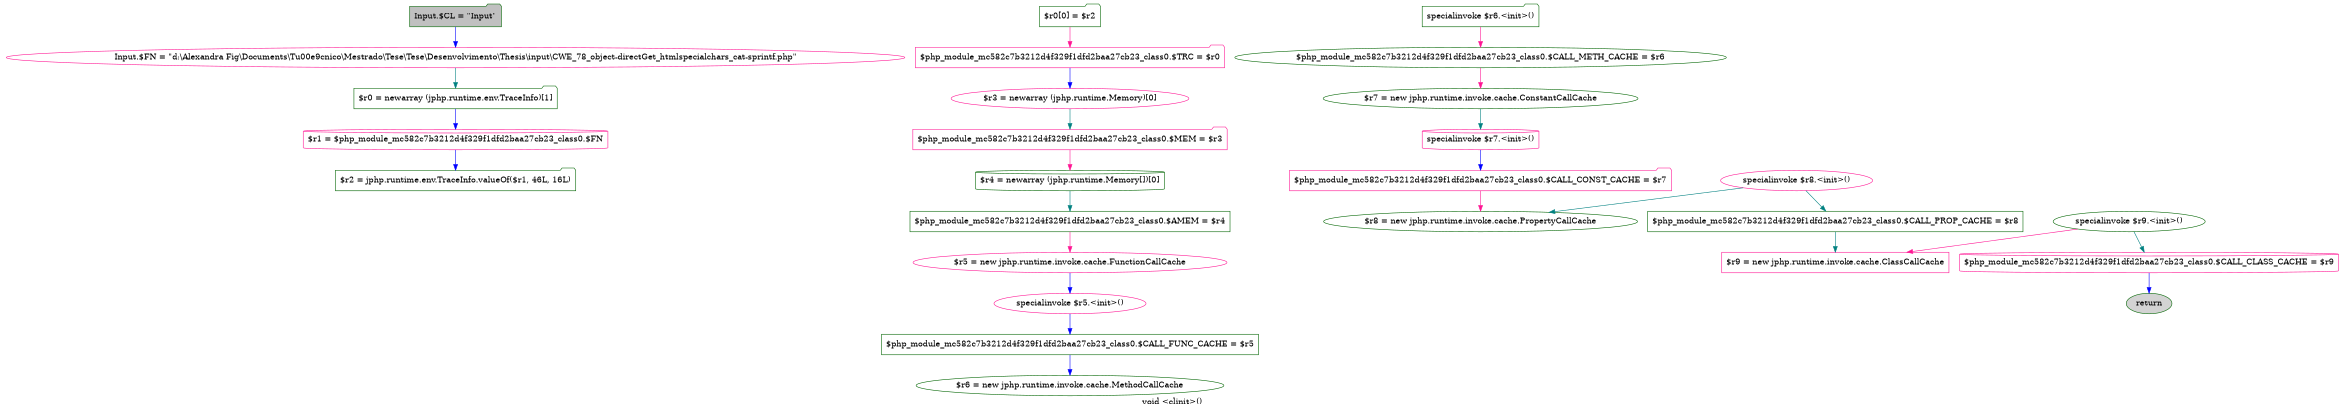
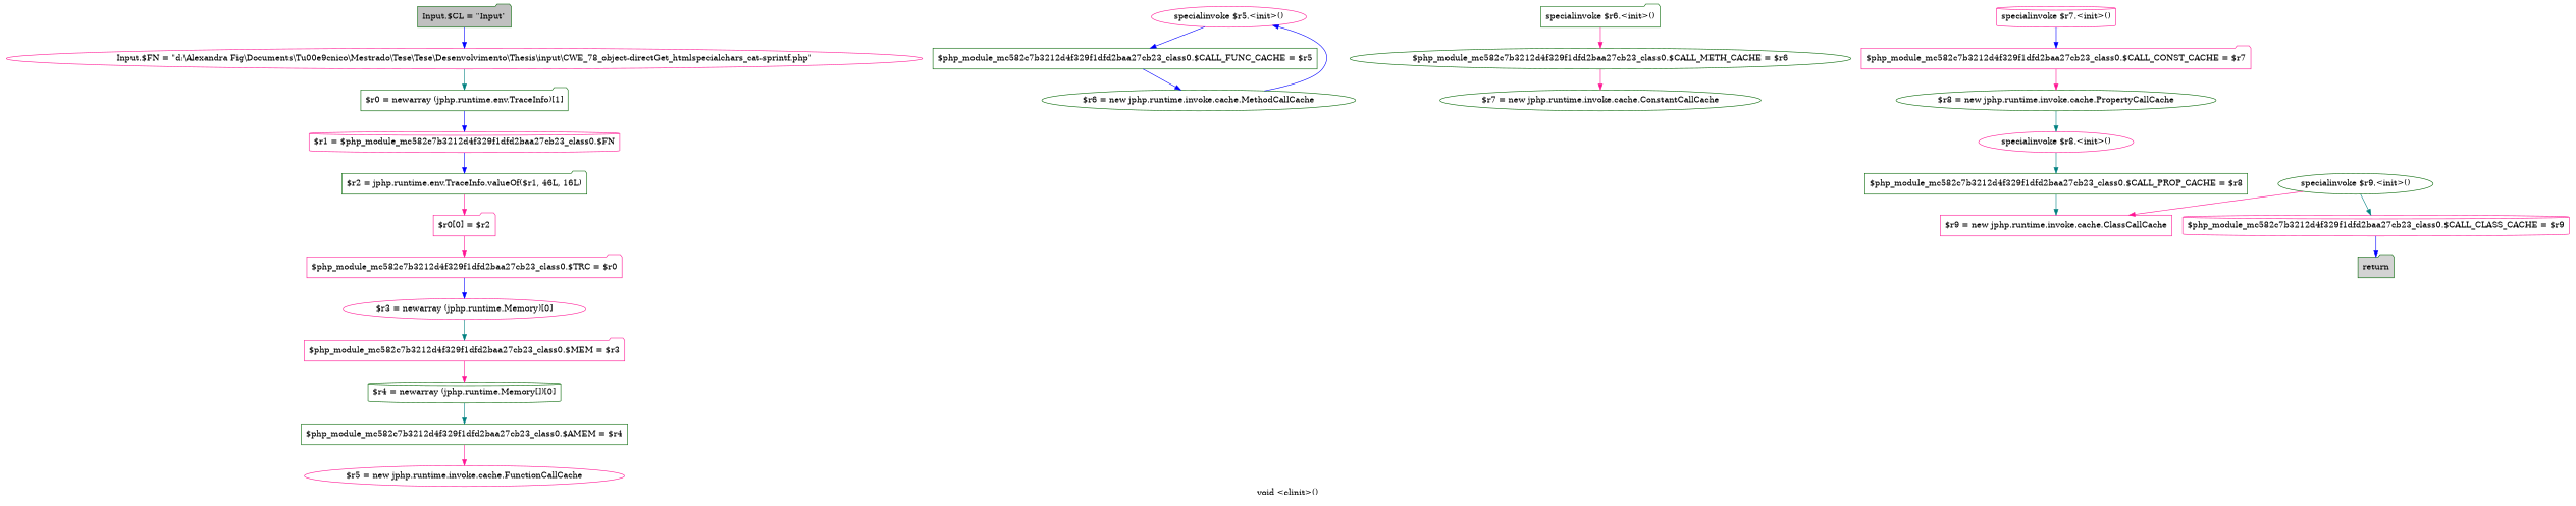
  digraph {
    label="void <clinit>()"
    node [color=darkgreen shape=ellipse]
    edge [color=blue]
    n1 [fillcolor=gray label="Input.$CL = \"Input\"" shape=folder style=filled]
    n2 [color=deeppink label="Input.$FN = \"d:\\Alexandra Fig\\Documents\\T\u00e9cnico\\Mestrado\\Tese\\Tese\\Desenvolvimento\\Thesis\\input\\CWE_78_object-directGet_htmlspecialchars_cat-sprintf.php\""]
    n3 [label="$r0 = newarray (jphp.runtime.env.TraceInfo)[1]" shape=folder]
    n4 [color=deeppink label="$r1 = $php_module_mc582c7b3212d4f329f1dfd2baa27cb23_class0.$FN" shape=cylinder]
    n5 [label="$r2 = jphp.runtime.env.TraceInfo.valueOf($r1, 46L, 16L)" shape=folder]
-   n6 [label="$r0[0] = $r2" shape=folder]
+   n6 [color=deeppink label="$r0[0] = $r2" shape=folder]
    n7 [color=deeppink label="$php_module_mc582c7b3212d4f329f1dfd2baa27cb23_class0.$TRC = $r0" shape=folder]
    n8 [color=deeppink label="$r3 = newarray (jphp.runtime.Memory)[0]"]
    n9 [color=deeppink label="$php_module_mc582c7b3212d4f329f1dfd2baa27cb23_class0.$MEM = $r3" shape=folder]
    n10 [label="$r4 = newarray (jphp.runtime.Memory[])[0]" shape=cylinder]
    n11 [label="$php_module_mc582c7b3212d4f329f1dfd2baa27cb23_class0.$AMEM = $r4" shape=box]
    n12 [color=deeppink label="$r5 = new jphp.runtime.invoke.cache.FunctionCallCache"]
    n13 [color=deeppink label="specialinvoke $r5.<init>()"]
    n14 [label="$php_module_mc582c7b3212d4f329f1dfd2baa27cb23_class0.$CALL_FUNC_CACHE = $r5" shape=box]
    n15 [label="$r6 = new jphp.runtime.invoke.cache.MethodCallCache"]
    n16 [label="specialinvoke $r6.<init>()" shape=folder]
    n17 [label="$php_module_mc582c7b3212d4f329f1dfd2baa27cb23_class0.$CALL_METH_CACHE = $r6"]
    n18 [label="$r7 = new jphp.runtime.invoke.cache.ConstantCallCache"]
    n19 [color=deeppink label="specialinvoke $r7.<init>()" shape=cylinder]
    n20 [color=deeppink label="$php_module_mc582c7b3212d4f329f1dfd2baa27cb23_class0.$CALL_CONST_CACHE = $r7" shape=folder]
    n21 [label="$r8 = new jphp.runtime.invoke.cache.PropertyCallCache"]
    n22 [color=deeppink label="specialinvoke $r8.<init>()"]
    n23 [label="$php_module_mc582c7b3212d4f329f1dfd2baa27cb23_class0.$CALL_PROP_CACHE = $r8" shape=box]
    n24 [color=deeppink label="$r9 = new jphp.runtime.invoke.cache.ClassCallCache" shape=box]
    n25 [label="specialinvoke $r9.<init>()"]
    n26 [color=deeppink label="$php_module_mc582c7b3212d4f329f1dfd2baa27cb23_class0.$CALL_CLASS_CACHE = $r9" shape=cylinder]
-   n27 [fillcolor=lightgray label=return style=filled]
+   n27 [fillcolor=lightgray label=return shape=folder style=filled]
    n1 -> n2
    n2 -> n3 [color=teal]
    n3 -> n4
    n4 -> n5
+   n5 -> n6 [color=deeppink]
    n6 -> n7 [color=deeppink]
    n7 -> n8
    n8 -> n9 [color=teal]
    n9 -> n10 [color=deeppink]
    n10 -> n11 [color=teal]
    n11 -> n12 [color=deeppink]
-   n12 -> n13
+   n15 -> n13
    n13 -> n14
    n14 -> n15
    n16 -> n17 [color=deeppink]
    n17 -> n18 [color=deeppink]
-   n18 -> n19 [color=teal]
    n19 -> n20
    n20 -> n21 [color=deeppink]
-   n22 -> n21 [color=teal]
+   n21 -> n22 [color=teal]
    n22 -> n23 [color=teal]
    n23 -> n24 [color=teal]
    n25 -> n24 [color=deeppink]
    n25 -> n26 [color=teal]
    n26 -> n27
  }
